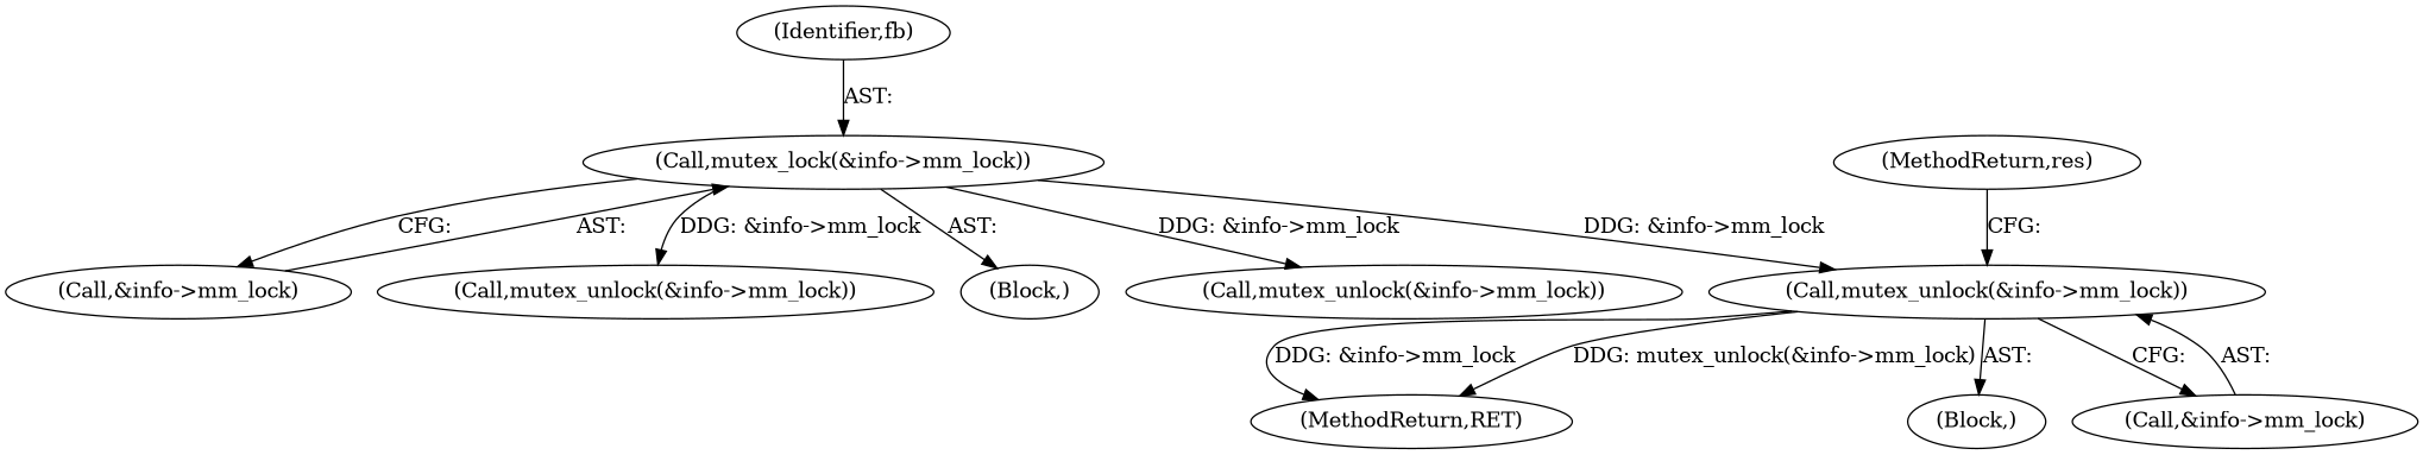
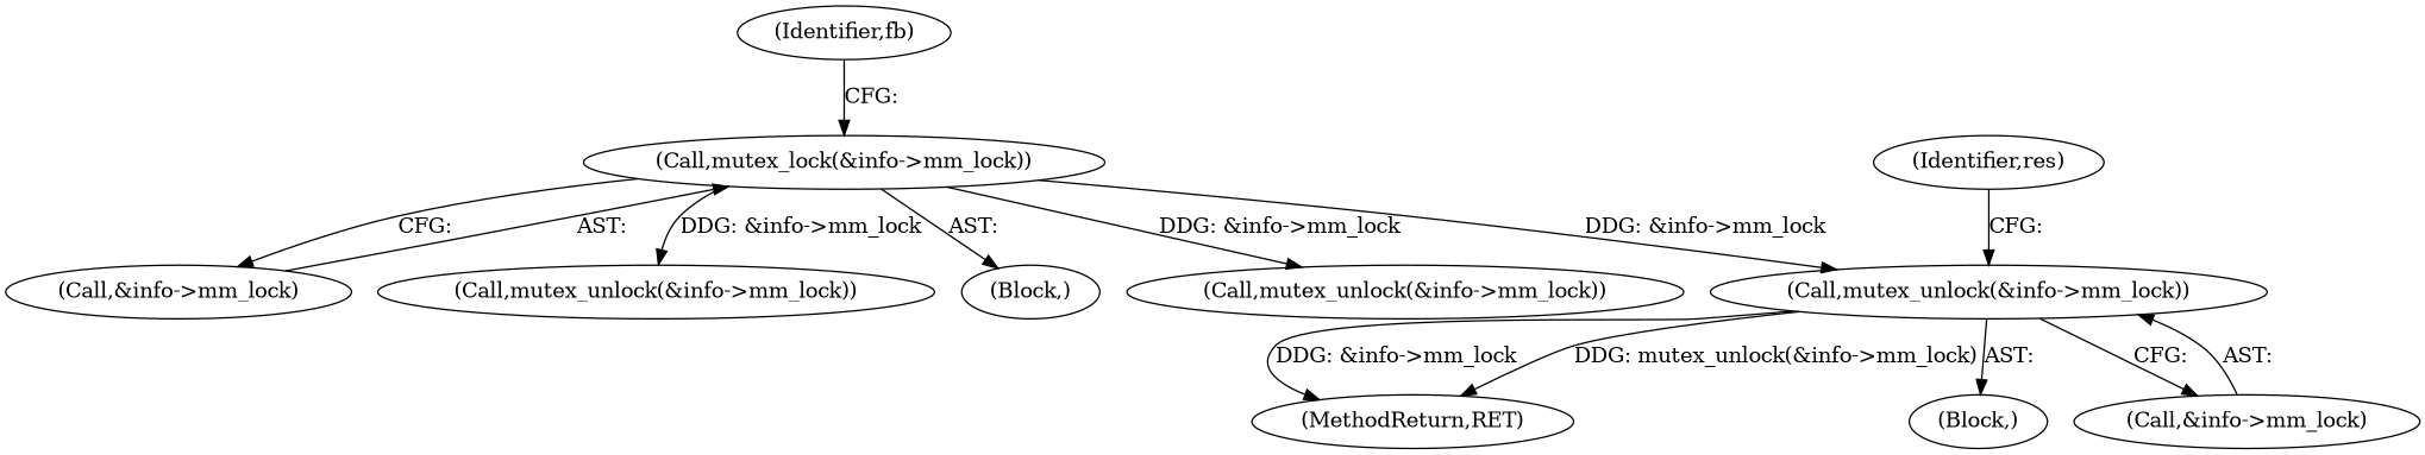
  digraph {
    n1 [label="(Call,mutex_unlock(&info->mm_lock))"]
    n2 [label="(MethodReturn,RET)"]
    n3 [label="(Block,)"]
    n4 [label="(Call,&info->mm_lock)"]
    n5 [label="(Call,mutex_lock(&info->mm_lock))"]
    n6 [label="(Call,&info->mm_lock)"]
    n7 [label="(Call,mutex_unlock(&info->mm_lock))"]
    n8 [label="(Block,)"]
    n9 [label="(Call,mutex_unlock(&info->mm_lock))"]
-   n10 [label="(MethodReturn,res)"]
+   n10 [label="(Identifier,res)"]
    n11 [label="(Identifier,fb)"]
    n1 -> n2 [label="DDG: &info->mm_lock"]
    n1 -> n2 [label="DDG: mutex_unlock(&info->mm_lock)"]
    n1 -> n3 [label="AST: "]
    n1 -> n4 [label="CFG: "]
    n4 -> n1 [label="AST: "]
    n5 -> n1 [label="DDG: &info->mm_lock"]
    n5 -> n6 [label="CFG: "]
    n5 -> n7 [label="DDG: &info->mm_lock"]
    n5 -> n8 [label="AST: "]
    n5 -> n9 [label="DDG: &info->mm_lock"]
    n6 -> n5 [label="AST: "]
    n10 -> n1 [label="CFG: "]
-   n11 -> n5 [label="AST: "]
+   n11 -> n5 [label="CFG: "]
  }
